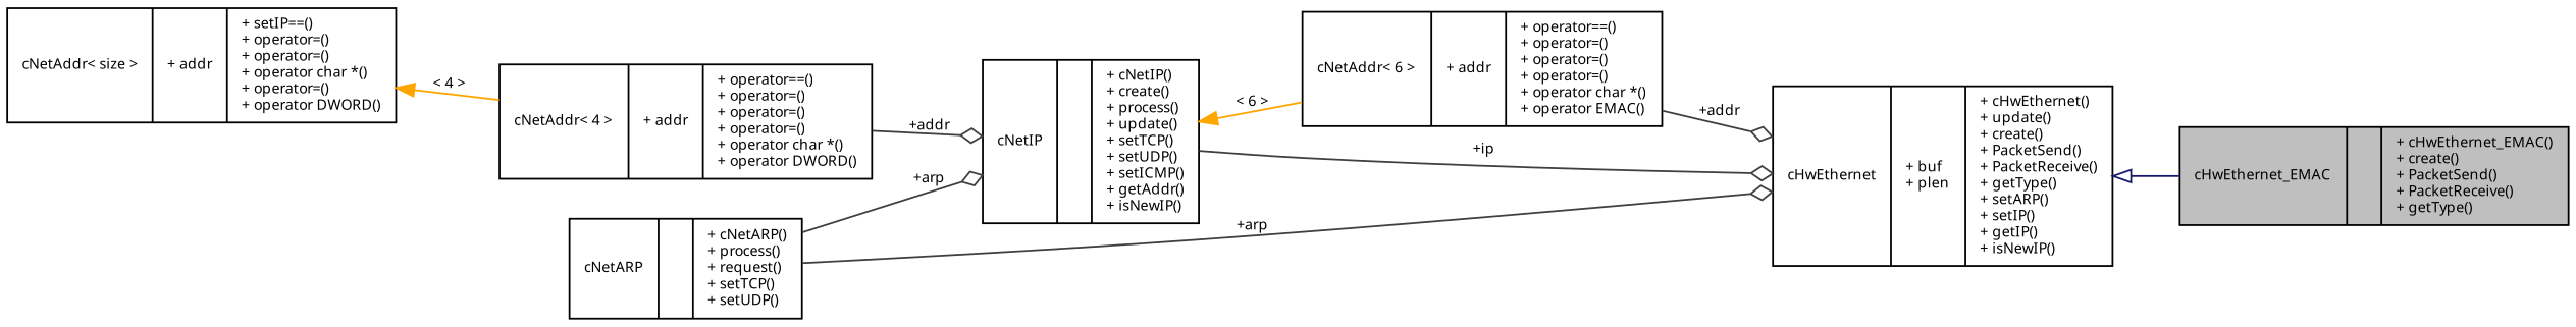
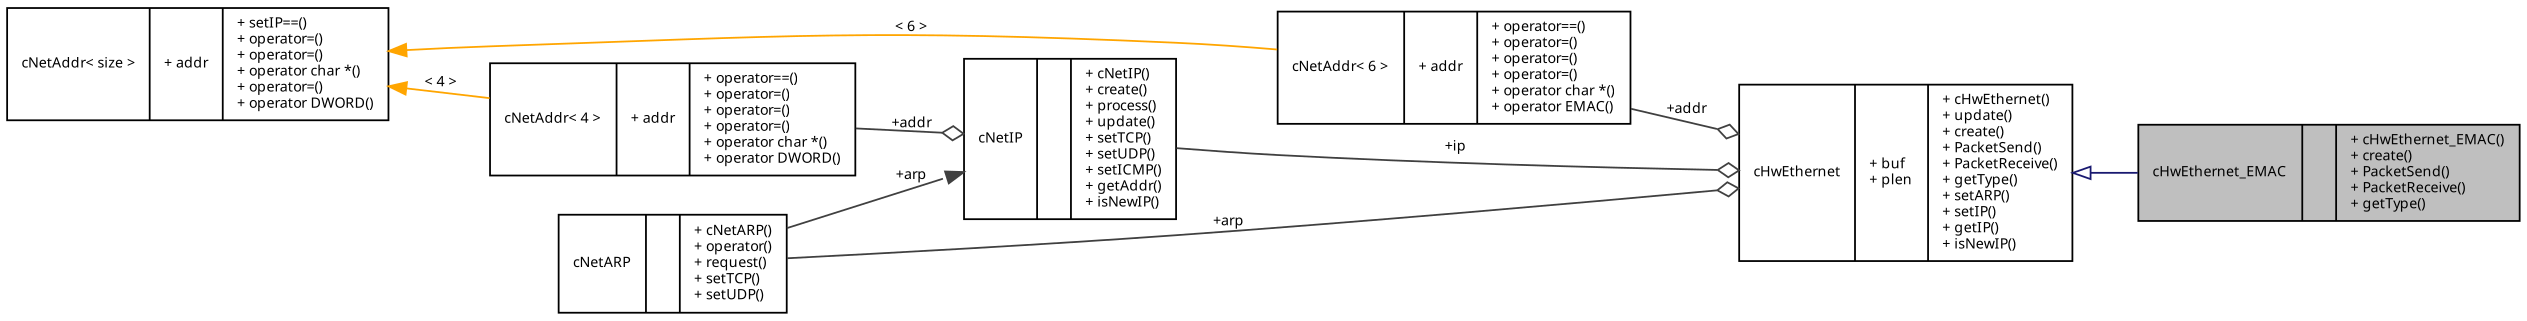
  digraph {
    rankdir=LR
    node [color=black fillcolor=white fontname=Sans fontsize=8 shape=record style=filled]
    edge [color=grey25 fontname=Sans fontsize=8 labelfontname=Sans labelfontsize=8 style=solid arrowhead=odiamond]
    n1 [fillcolor=grey75 fontcolor=black height=0.2 label="{cHwEthernet_EMAC\n||+ cHwEthernet_EMAC()\l+ create()\l+ PacketSend()\l+ PacketReceive()\l+ getType()\l}" width=0.4]
    n2 [height=0.2 label="{cHwEthernet\n|+ buf\l+ plen\l|+ cHwEthernet()\l+ update()\l+ create()\l+ PacketSend()\l+ PacketReceive()\l+ getType()\l+ setARP()\l+ setIP()\l+ getIP()\l+ isNewIP()\l}" width=0.4]
    n3 [height=0.2 label="{cNetIP\n||+ cNetIP()\l+ create()\l+ process()\l+ update()\l+ setTCP()\l+ setUDP()\l+ setICMP()\l+ getAddr()\l+ isNewIP()\l}" width=0.4]
    n4 [height=0.2 label="{cNetAddr\< 4 \>\n|+ addr\l|+ operator==()\l+ operator=()\l+ operator=()\l+ operator=()\l+ operator char *()\l+ operator DWORD()\l}" width=0.4]
    n5 [height=0.2 label="{cNetAddr\< size \>\n|+ addr\l|+ setIP==()\l+ operator=()\l+ operator=()\l+ operator char *()\l+ operator=()\l+ operator DWORD()\l}" width=0.4]
    n6 [height=0.2 label="{cNetAddr\< 6 \>\n|+ addr\l|+ operator==()\l+ operator=()\l+ operator=()\l+ operator=()\l+ operator char *()\l+ operator EMAC()\l}" width=0.4]
-   n7 [height=0.2 label="{cNetARP\n||+ cNetARP()\l+ process()\l+ request()\l+ setTCP()\l+ setUDP()\l}" width=0.4]
+   n7 [height=0.2 label="{cNetARP\n||+ cNetARP()\l+ operator()\l+ request()\l+ setTCP()\l+ setUDP()\l}" width=0.4]
    n2 -> n1 [arrowtail=onormal color=midnightblue dir=back arrowhead=""]
    n3 -> n2 [label=" +ip"]
    n4 -> n3 [label=" +addr"]
    n5 -> n4 [color=orange dir=back label=" \< 4 \>" arrowhead=""]
-   n3 -> n6 [color=orange dir=back label=" \< 6 \>" arrowhead=""]
+   n5 -> n6 [color=orange dir=back label=" \< 6 \>" arrowhead=""]
    n6 -> n2 [label=" +addr"]
    n7 -> n2 [label=" +arp"]
-   n7 -> n3 [label=" +arp"]
+   n7 -> n3 [arrowhead=normal label=" +arp"]
  }
